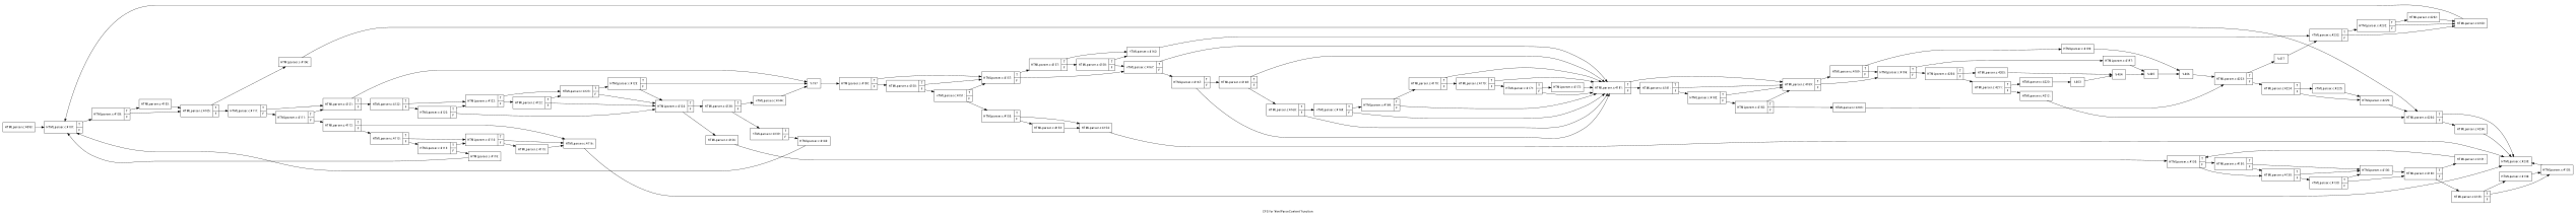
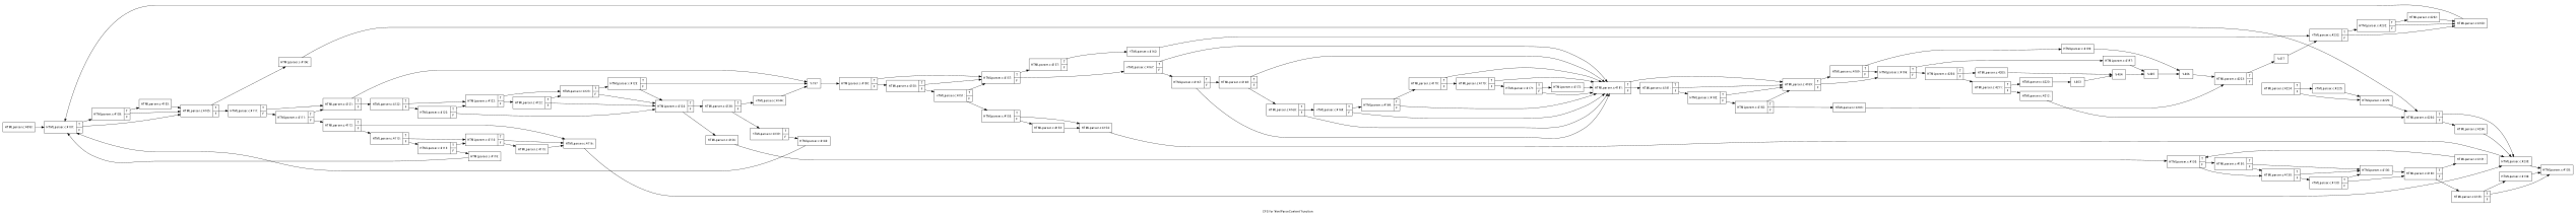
  digraph {
    fontname="Roboto Condensed"
    label="CFG for 'htmlParseContent' function"
    rankdir=LR
    node [fontname="Roboto Condensed" shape=record]
    edge [fontname="Roboto Condensed"]
    n1 [label="{HTMLparser.c:4093:}"]
    n2 [label="{HTMLparser.c:4101:|{<s0>T|<s1>F}}"]
    n3 [label="{HTMLparser.c:4103:|{<s0>T|<s1>F}}"]
    n4 [label="{HTMLparser.c:4105:|{<s0>T|<s1>F}}"]
    n5 [label="{HTMLparser.c:4103:}"]
    n6 [label="{HTMLparser.c:4106:}"]
    n7 [label="{HTMLparser.c:4111:|{<s0>T|<s1>F}}"]
    n8 [label="{HTMLparser.c:4234:|{<s0>T|<s1>F}}"]
    n9 [label="{HTMLparser.c:4111:|{<s0>T|<s1>F}}"]
    n10 [label="{HTMLparser.c:4121:|{<s0>T|<s1>F}}"]
    n11 [label="{HTMLparser.c:4235:}"]
    n12 [label="{HTMLparser.c:4234:}"]
    n13 [label="{HTMLparser.c:4112:|{<s0>T|<s1>F}}"]
    n14 [label="{HTMLparser.c:4122:|{<s0>T|<s1>F}}"]
    n15 [label="{%197}"]
    n16 [label="{HTMLparser.c:4113:|{<s0>T|<s1>F}}"]
    n17 [label="{HTMLparser.c:4116:}"]
    n18 [label="{HTMLparser.c:4122:|{<s0>T|<s1>F}}"]
    n19 [label="{HTMLparser.c:4122:|{<s0>T|<s1>F}}"]
    n20 [label="{HTMLparser.c:4150:|{<s0>T|<s1>F}}"]
    n21 [label="{HTMLparser.c:4114:|{<s0>T|<s1>F}}"]
    n22 [label="{HTMLparser.c:4113:|{<s0>T|<s1>F}}"]
    n23 [label="{HTMLparser.c:4118:}"]
    n24 [label="{HTMLparser.c:4115:}"]
    n25 [label="{HTMLparser.c:4124:|{<s0>T|<s1>F}}"]
    n26 [label="{HTMLparser.c:4122:|{<s0>T|<s1>F}}"]
    n27 [label="{HTMLparser.c:4123:|{<s0>T|<s1>F}}"]
    n28 [label="{HTMLparser.c:4150:|{<s0>T|<s1>F}}"]
    n29 [label="{HTMLparser.c:4157:|{<s0>T|<s1>F}}"]
    n30 [label="{HTMLparser.c:4126:}"]
    n31 [label="{HTMLparser.c:4138:|{<s0>T|<s1>F}}"]
    n32 [label="{HTMLparser.c:4123:|{<s0>T|<s1>F}}"]
    n33 [label="{HTMLparser.c:4130:|{<s0>T|<s1>F}}"]
    n34 [label="{HTMLparser.c:4139:|{<s0>T|<s1>F}}"]
    n35 [label="{HTMLparser.c:4144:}"]
    n36 [label="{HTMLparser.c:4130:|{<s0>T|<s1>F}}"]
    n37 [label="{HTMLparser.c:4130:|{<s0>T|<s1>F}}"]
    n38 [label="{HTMLparser.c:4140:}"]
    n39 [label="{HTMLparser.c:4130:}"]
    n40 [label="{HTMLparser.c:4130:|{<s0>T|<s1>F}}"]
    n41 [label="{HTMLparser.c:4130:|{<s0>T|<s1>F}}"]
    n42 [label="{HTMLparser.c:4131:}"]
    n43 [label="{HTMLparser.c:4133:|{<s0>T|<s1>F}}"]
    n44 [label="{HTMLparser.c:4134:}"]
    n45 [label="{HTMLparser.c:4135:}"]
    n46 [label="{HTMLparser.c:4151:|{<s0>T|<s1>F}}"]
    n47 [label="{HTMLparser.c:4157:|{<s0>T|<s1>F}}"]
    n48 [label="{HTMLparser.c:4167:|{<s0>T|<s1>F}}"]
    n49 [label="{HTMLparser.c:4153:|{<s0>T|<s1>F}}"]
    n50 [label="{HTMLparser.c:4162:}"]
-   n51 [label="{HTMLparser.c:4158:|{<s0>T|<s1>F}}"]
    n52 [label="{HTMLparser.c:4167:|{<s0>T|<s1>F}}"]
    n53 [label="{HTMLparser.c:4181:|{<s0>T|<s1>F}}"]
    n54 [label="{HTMLparser.c:4153:}"]
    n55 [label="{HTMLparser.c:4154:}"]
    n56 [label="{HTMLparser.c:4232:|{<s0>T|<s1>F}}"]
    n57 [label="{HTMLparser.c:4168:|{<s0>T|<s1>F}}"]
    n58 [label="{HTMLparser.c:4181:|{<s0>T|<s1>F}}"]
    n59 [label="{HTMLparser.c:4189:|{<s0>T|<s1>F}}"]
    n60 [label="{HTMLparser.c:4232:|{<s0>T|<s1>F}}"]
    n61 [label="{HTMLparser.c:4100:}"]
    n62 [label="{HTMLparser.c:4232:}"]
    n63 [label="{HTMLparser.c:4168:|{<s0>T|<s1>F}}"]
    n64 [label="{HTMLparser.c:4182:|{<s0>T|<s1>F}}"]
    n65 [label="{HTMLparser.c:4189:|{<s0>T|<s1>F}}"]
    n66 [label="{HTMLparser.c:4196:|{<s0>T|<s1>F}}"]
    n67 [label="{HTMLparser.c:4169:|{<s0>T|<s1>F}}"]
    n68 [label="{HTMLparser.c:4169:|{<s0>T|<s1>F}}"]
    n69 [label="{HTMLparser.c:4170:|{<s0>T|<s1>F}}"]
    n70 [label="{HTMLparser.c:4170:|{<s0>T|<s1>F}}"]
    n71 [label="{HTMLparser.c:4171:|{<s0>T|<s1>F}}"]
    n72 [label="{HTMLparser.c:4172:}"]
    n73 [label="{HTMLparser.c:4182:|{<s0>T|<s1>F}}"]
    n74 [label="{HTMLparser.c:4190:}"]
    n75 [label="{HTMLparser.c:4197:}"]
    n76 [label="{HTMLparser.c:4204:|{<s0>T|<s1>F}}"]
    n77 [label="{HTMLparser.c:4183:}"]
    n78 [label="{HTMLparser.c:4223:|{<s0>T|<s1>F}}"]
    n79 [label="{HTMLparser.c:4224:|{<s0>T|<s1>F}}"]
    n80 [label="{%417}"]
    n81 [label="{HTMLparser.c:4225:}"]
    n82 [label="{HTMLparser.c:4229:}"]
    n83 [label="{%406}"]
    n84 [label="{%405}"]
    n85 [label="{HTMLparser.c:4205:}"]
    n86 [label="{HTMLparser.c:4211:|{<s0>T|<s1>F}}"]
    n87 [label="{%404}"]
    n88 [label="{HTMLparser.c:4212:}"]
    n89 [label="{HTMLparser.c:4220:}"]
    n90 [label="{%403}"]
    n1 -> n2
    n2 -> n3
+   n2 -> n4
    n3 -> n4
    n3 -> n5
    n4 -> n6
    n4 -> n7
    n5 -> n4
    n6 -> n8
    n7 -> n9
    n7 -> n10
    n8 -> n11
    n8 -> n12
    n9 -> n10
    n9 -> n13
    n10 -> n14
    n10 -> n15
    n12 -> n11
    n13 -> n16
    n13 -> n17
    n14 -> n18
    n14 -> n19
    n15 -> n20
    n16 -> n21
    n16 -> n22
    n17 -> n11
    n18 -> n19
    n18 -> n25
    n19 -> n26
    n19 -> n27
    n20 -> n28
    n20 -> n29
    n21 -> n17
    n21 -> n24
    n22 -> n21
    n22 -> n23
    n23 -> n2
    n24 -> n17
    n25 -> n30
    n25 -> n31
    n26 -> n25
    n26 -> n27
    n27 -> n25
    n27 -> n32
    n28 -> n29
    n28 -> n46
    n29 -> n47
    n29 -> n48
    n30 -> n33
    n31 -> n34
    n31 -> n35
    n32 -> n15
    n32 -> n25
    n33 -> n36
    n33 -> n37
    n34 -> n38
    n35 -> n15
    n36 -> n37
    n36 -> n39
    n37 -> n39
    n37 -> n40
    n38 -> n2
    n39 -> n41
    n40 -> n39
    n40 -> n41
    n41 -> n42
    n41 -> n43
    n42 -> n33
    n43 -> n44
    n43 -> n45
    n44 -> n45
-   n45 -> n11
+   n11 -> n45
    n46 -> n29
    n46 -> n49
    n47 -> n50
-   n47 -> n51
    n48 -> n52
    n48 -> n53
    n49 -> n54
    n49 -> n55
    n50 -> n56
-   n51 -> n48
-   n51 -> n50
    n52 -> n53
    n52 -> n57
    n53 -> n58
    n53 -> n59
    n54 -> n55
    n55 -> n11
    n56 -> n60
    n56 -> n61
    n57 -> n53
    n57 -> n63
    n58 -> n59
    n58 -> n64
    n59 -> n65
    n59 -> n66
    n60 -> n61
    n60 -> n62
    n61 -> n2
    n62 -> n61
    n63 -> n53
    n63 -> n67
    n64 -> n59
    n64 -> n73
    n65 -> n66
    n65 -> n74
    n66 -> n75
    n66 -> n76
    n67 -> n53
    n67 -> n68
    n68 -> n53
    n68 -> n69
    n69 -> n53
    n69 -> n70
    n70 -> n53
    n70 -> n71
    n71 -> n53
    n71 -> n72
    n72 -> n53
    n73 -> n59
    n73 -> n77
    n74 -> n83
    n75 -> n84
    n76 -> n85
    n76 -> n86
    n77 -> n78
-   n78 -> n79
    n78 -> n80
    n79 -> n81
    n79 -> n82
    n80 -> n56
    n81 -> n82
    n82 -> n8
    n83 -> n78
    n84 -> n83
    n85 -> n87
    n86 -> n88
    n86 -> n89
    n87 -> n84
    n88 -> n8
    n89 -> n90
    n90 -> n87
  }
